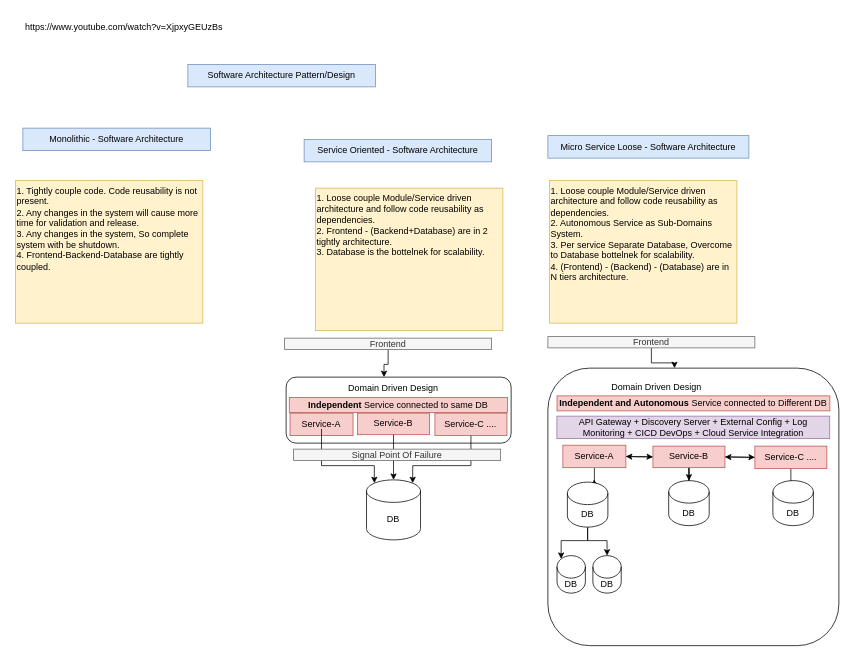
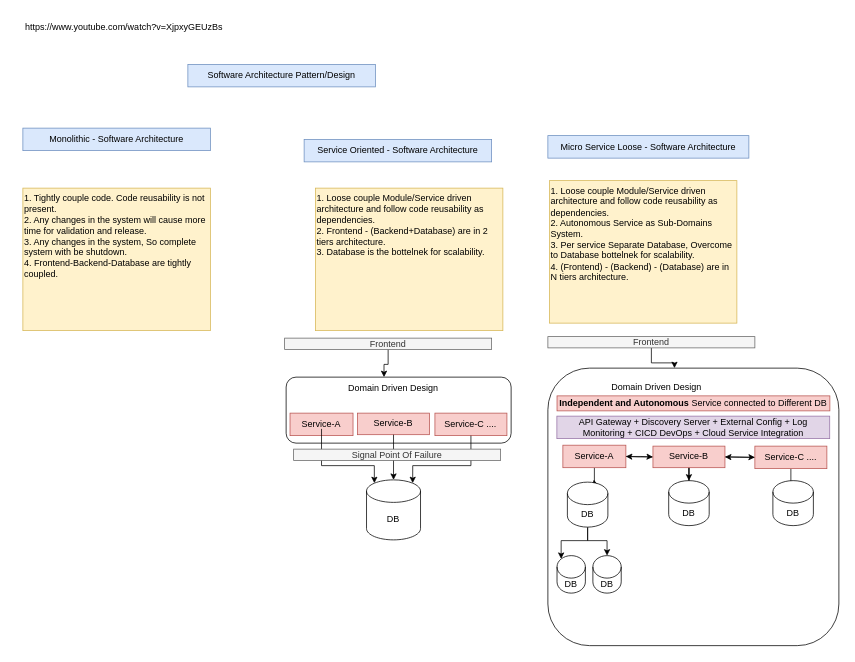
  <mxCell id="0" />
  <mxCell id="1" parent="0" />
  <mxCell id="2" value="Software Architecture Pattern/Design" style="text;html=1;strokeColor=#6c8ebf;fillColor=#dae8fc;align=center;verticalAlign=middle;whiteSpace=wrap;rounded=0;" vertex="1" parent="1"><mxGeometry x="250" y="85" width="250" height="30" as="geometry" /></mxCell>
  <mxCell id="3" value="Monolithic - Software Architecture" style="text;html=1;strokeColor=#6c8ebf;fillColor=#dae8fc;align=center;verticalAlign=middle;whiteSpace=wrap;rounded=0;" vertex="1" parent="1"><mxGeometry x="30" y="170" width="250" height="30" as="geometry" /></mxCell>
  <mxCell id="4" value="Service Oriented - Software Architecture" style="text;html=1;strokeColor=#6c8ebf;fillColor=#dae8fc;align=center;verticalAlign=middle;whiteSpace=wrap;rounded=0;" vertex="1" parent="1"><mxGeometry x="405" y="185" width="250" height="30" as="geometry" /></mxCell>
- <mxCell id="5" value="1. Tightly couple code. Code reusability is not present.&amp;nbsp;&lt;br&gt;2. Any changes in the system will cause more time for validation and release.&lt;br&gt;3. Any changes in the system, So complete system with be shutdown.&lt;br&gt;4. Frontend-Backend-Database are tightly coupled." style="text;html=1;strokeColor=#d6b656;fillColor=#fff2cc;align=left;verticalAlign=top;whiteSpace=wrap;rounded=0;" vertex="1" parent="1"><mxGeometry x="20" y="240" width="250" height="190" as="geometry" /></mxCell>
- <mxCell id="6" value="1. Loose couple Module/Service driven architecture and follow code reusability as dependencies.&amp;nbsp;&lt;br&gt;2. Frontend - (Backend+Database) are in 2 tightly architecture.&lt;br&gt;3. Database is the bottelnek for scalability." style="text;html=1;strokeColor=#d6b656;fillColor=#fff2cc;align=left;verticalAlign=top;whiteSpace=wrap;rounded=0;" vertex="1" parent="1"><mxGeometry x="420" y="250" width="250" height="190" as="geometry" /></mxCell>
+ <mxCell id="5" value="1. Tightly couple code. Code reusability is not present.&amp;nbsp;&lt;br&gt;2. Any changes in the system will cause more time for validation and release.&lt;br&gt;3. Any changes in the system, So complete system with be shutdown.&lt;br&gt;4. Frontend-Backend-Database are tightly coupled." style="text;html=1;strokeColor=#d6b656;fillColor=#fff2cc;align=left;verticalAlign=top;whiteSpace=wrap;rounded=0;" vertex="1" parent="1"><mxGeometry x="30" y="250" width="250" height="190" as="geometry" /></mxCell>
+ <mxCell id="6" value="1. Loose couple Module/Service driven architecture and follow code reusability as dependencies.&amp;nbsp;&lt;br&gt;2. Frontend - (Backend+Database) are in 2 tiers architecture.&lt;br&gt;3. Database is the bottelnek for scalability." style="text;html=1;strokeColor=#d6b656;fillColor=#fff2cc;align=left;verticalAlign=top;whiteSpace=wrap;rounded=0;" vertex="1" parent="1"><mxGeometry x="420" y="250" width="250" height="190" as="geometry" /></mxCell>
  <mxCell id="7" value="" style="group" vertex="1" connectable="0" parent="1"><mxGeometry x="379" y="450" width="300" height="252" as="geometry" /></mxCell>
  <mxCell id="8" value="" style="rounded=1;whiteSpace=wrap;html=1;" vertex="1" parent="7"><mxGeometry x="2" y="52" width="300" height="88" as="geometry" /></mxCell>
  <mxCell id="9" value="Service-A" style="rounded=0;whiteSpace=wrap;html=1;fillColor=#f8cecc;strokeColor=#b85450;" vertex="1" parent="7"><mxGeometry x="7.2" y="100" width="84" height="30" as="geometry" /></mxCell>
  <mxCell id="10" value="Service-B" style="rounded=0;whiteSpace=wrap;html=1;fillColor=#f8cecc;strokeColor=#b85450;" vertex="1" parent="7"><mxGeometry x="97.2" y="100" width="96" height="28.75" as="geometry" /></mxCell>
  <mxCell id="11" value="Service-C ...." style="text;html=1;strokeColor=#b85450;fillColor=#f8cecc;align=center;verticalAlign=middle;whiteSpace=wrap;rounded=0;" vertex="1" parent="7"><mxGeometry x="200.4" y="100" width="96" height="30" as="geometry" /></mxCell>
  <mxCell id="12" value="Domain Driven Design" style="text;html=1;strokeColor=none;fillColor=none;align=center;verticalAlign=middle;whiteSpace=wrap;rounded=0;" vertex="1" parent="7"><mxGeometry x="55.2" y="57" width="180" height="20" as="geometry" /></mxCell>
  <mxCell id="13" value="DB" style="shape=cylinder3;whiteSpace=wrap;html=1;boundedLbl=1;backgroundOutline=1;size=15;" vertex="1" parent="7"><mxGeometry x="109.2" y="189" width="72" height="80" as="geometry" /></mxCell>
  <mxCell id="14" style="edgeStyle=orthogonalEdgeStyle;rounded=0;orthogonalLoop=1;jettySize=auto;html=1;entryX=0.145;entryY=0;entryDx=0;entryDy=4.35;entryPerimeter=0;" edge="1" parent="7"><mxGeometry relative="1" as="geometry"><mxPoint x="49.2" y="121" as="sourcePoint" /><mxPoint x="119.64" y="193.35" as="targetPoint" /><Array as="points"><mxPoint x="49" y="170" /><mxPoint x="120" y="170" /></Array></mxGeometry></mxCell>
  <mxCell id="15" style="edgeStyle=orthogonalEdgeStyle;rounded=0;orthogonalLoop=1;jettySize=auto;html=1;entryX=0.5;entryY=0;entryDx=0;entryDy=0;entryPerimeter=0;" edge="1" parent="7" source="10" target="13"><mxGeometry relative="1" as="geometry" /></mxCell>
  <mxCell id="16" style="edgeStyle=orthogonalEdgeStyle;rounded=0;orthogonalLoop=1;jettySize=auto;html=1;entryX=0.855;entryY=0;entryDx=0;entryDy=4.35;entryPerimeter=0;" edge="1" parent="7" source="11" target="13"><mxGeometry relative="1" as="geometry"><Array as="points"><mxPoint x="248" y="170" /><mxPoint x="171" y="170" /></Array></mxGeometry></mxCell>
  <mxCell id="17" value="Signal Point Of Failure" style="text;html=1;strokeColor=#666666;fillColor=#f5f5f5;align=center;verticalAlign=middle;whiteSpace=wrap;rounded=0;fontColor=#333333;" vertex="1" parent="7"><mxGeometry x="12" y="148" width="276.0" height="15" as="geometry" /></mxCell>
  <mxCell id="18" style="edgeStyle=orthogonalEdgeStyle;rounded=0;orthogonalLoop=1;jettySize=auto;html=1;entryX=0.435;entryY=0;entryDx=0;entryDy=0;entryPerimeter=0;" edge="1" parent="7" source="19" target="8"><mxGeometry relative="1" as="geometry" /></mxCell>
  <mxCell id="19" value="Frontend" style="text;html=1;strokeColor=#666666;fillColor=#f5f5f5;align=center;verticalAlign=middle;whiteSpace=wrap;rounded=0;fontColor=#333333;" vertex="1" parent="7"><mxGeometry width="276.0" height="15" as="geometry" /></mxCell>
- <mxCell id="20" value="&lt;b&gt;Independent&lt;/b&gt; Service connected to same DB" style="text;html=1;strokeColor=#b85450;fillColor=#f8cecc;align=center;verticalAlign=middle;whiteSpace=wrap;rounded=0;" vertex="1" parent="7"><mxGeometry x="6.2" y="79" width="290.8" height="20" as="geometry" /></mxCell>
  <mxCell id="21" value="" style="rounded=1;whiteSpace=wrap;html=1;" vertex="1" parent="1"><mxGeometry x="730" y="490" width="388" height="370" as="geometry" /></mxCell>
  <mxCell id="22" style="edgeStyle=orthogonalEdgeStyle;rounded=0;orthogonalLoop=1;jettySize=auto;html=1;entryX=0.654;entryY=-0.056;entryDx=0;entryDy=0;entryPerimeter=0;" edge="1" parent="1" source="24" target="35"><mxGeometry relative="1" as="geometry" /></mxCell>
  <mxCell id="23" style="edgeStyle=orthogonalEdgeStyle;rounded=0;orthogonalLoop=1;jettySize=auto;html=1;entryX=0;entryY=0.5;entryDx=0;entryDy=0;" edge="1" parent="1" source="24" target="28"><mxGeometry relative="1" as="geometry" /></mxCell>
  <mxCell id="24" value="Service-A" style="rounded=0;whiteSpace=wrap;html=1;fillColor=#f8cecc;strokeColor=#b85450;" vertex="1" parent="1"><mxGeometry x="750" y="592.75" width="84" height="30" as="geometry" /></mxCell>
  <mxCell id="25" style="edgeStyle=orthogonalEdgeStyle;rounded=0;orthogonalLoop=1;jettySize=auto;html=1;entryX=0.5;entryY=0;entryDx=0;entryDy=0;entryPerimeter=0;" edge="1" parent="1" source="28" target="39"><mxGeometry relative="1" as="geometry" /></mxCell>
  <mxCell id="26" style="edgeStyle=orthogonalEdgeStyle;rounded=0;orthogonalLoop=1;jettySize=auto;html=1;entryX=1;entryY=0.5;entryDx=0;entryDy=0;" edge="1" parent="1" source="28" target="24"><mxGeometry relative="1" as="geometry" /></mxCell>
  <mxCell id="27" style="edgeStyle=orthogonalEdgeStyle;rounded=0;orthogonalLoop=1;jettySize=auto;html=1;entryX=0;entryY=0.5;entryDx=0;entryDy=0;" edge="1" parent="1" source="28" target="31"><mxGeometry relative="1" as="geometry" /></mxCell>
  <mxCell id="28" value="Service-B" style="rounded=0;whiteSpace=wrap;html=1;fillColor=#f8cecc;strokeColor=#b85450;" vertex="1" parent="1"><mxGeometry x="870.1" y="594" width="96" height="28.75" as="geometry" /></mxCell>
  <mxCell id="29" style="edgeStyle=orthogonalEdgeStyle;rounded=0;orthogonalLoop=1;jettySize=auto;html=1;" edge="1" parent="1" source="31" target="40"><mxGeometry relative="1" as="geometry" /></mxCell>
  <mxCell id="30" style="edgeStyle=orthogonalEdgeStyle;rounded=0;orthogonalLoop=1;jettySize=auto;html=1;entryX=1;entryY=0.5;entryDx=0;entryDy=0;" edge="1" parent="1" source="31" target="28"><mxGeometry relative="1" as="geometry" /></mxCell>
  <mxCell id="31" value="Service-C ...." style="text;html=1;strokeColor=#b85450;fillColor=#f8cecc;align=center;verticalAlign=middle;whiteSpace=wrap;rounded=0;" vertex="1" parent="1"><mxGeometry x="1006" y="594" width="96" height="30" as="geometry" /></mxCell>
  <mxCell id="32" value="Domain Driven Design" style="text;html=1;strokeColor=none;fillColor=none;align=center;verticalAlign=middle;whiteSpace=wrap;rounded=0;" vertex="1" parent="1"><mxGeometry x="785.2" y="505" width="180" height="20" as="geometry" /></mxCell>
  <mxCell id="33" style="edgeStyle=orthogonalEdgeStyle;rounded=0;orthogonalLoop=1;jettySize=auto;html=1;entryX=0.145;entryY=0;entryDx=0;entryDy=4.35;entryPerimeter=0;" edge="1" parent="1" source="35" target="41"><mxGeometry relative="1" as="geometry"><Array as="points"><mxPoint x="783" y="720" /><mxPoint x="748" y="720" /></Array></mxGeometry></mxCell>
  <mxCell id="34" style="edgeStyle=orthogonalEdgeStyle;rounded=0;orthogonalLoop=1;jettySize=auto;html=1;entryX=0.5;entryY=0;entryDx=0;entryDy=0;entryPerimeter=0;" edge="1" parent="1" source="35" target="42"><mxGeometry relative="1" as="geometry"><Array as="points"><mxPoint x="783" y="720" /><mxPoint x="809" y="720" /></Array></mxGeometry></mxCell>
  <mxCell id="35" value="DB" style="shape=cylinder3;whiteSpace=wrap;html=1;boundedLbl=1;backgroundOutline=1;size=15;" vertex="1" parent="1"><mxGeometry x="756" y="642" width="54" height="60" as="geometry" /></mxCell>
  <mxCell id="36" style="edgeStyle=orthogonalEdgeStyle;rounded=0;orthogonalLoop=1;jettySize=auto;html=1;entryX=0.435;entryY=0;entryDx=0;entryDy=0;entryPerimeter=0;" edge="1" parent="1" source="37" target="21"><mxGeometry relative="1" as="geometry" /></mxCell>
  <mxCell id="37" value="Frontend" style="text;html=1;strokeColor=#666666;fillColor=#f5f5f5;align=center;verticalAlign=middle;whiteSpace=wrap;rounded=0;fontColor=#333333;" vertex="1" parent="1"><mxGeometry x="730" y="448" width="276.0" height="15" as="geometry" /></mxCell>
  <mxCell id="38" value="&lt;b&gt;Independent and Autonomous&lt;/b&gt; Service connected to Different DB" style="text;html=1;strokeColor=#b85450;fillColor=#f8cecc;align=center;verticalAlign=middle;whiteSpace=wrap;rounded=0;" vertex="1" parent="1"><mxGeometry x="742.2" y="527" width="363.8" height="20" as="geometry" /></mxCell>
  <mxCell id="39" value="DB" style="shape=cylinder3;whiteSpace=wrap;html=1;boundedLbl=1;backgroundOutline=1;size=15;" vertex="1" parent="1"><mxGeometry x="891.1" y="640" width="54" height="60" as="geometry" /></mxCell>
  <mxCell id="40" value="DB" style="shape=cylinder3;whiteSpace=wrap;html=1;boundedLbl=1;backgroundOutline=1;size=15;" vertex="1" parent="1"><mxGeometry x="1030" y="640" width="54" height="60" as="geometry" /></mxCell>
  <mxCell id="41" value="DB" style="shape=cylinder3;whiteSpace=wrap;html=1;boundedLbl=1;backgroundOutline=1;size=15;" vertex="1" parent="1"><mxGeometry x="742.2" y="740" width="37.8" height="50" as="geometry" /></mxCell>
  <mxCell id="42" value="DB" style="shape=cylinder3;whiteSpace=wrap;html=1;boundedLbl=1;backgroundOutline=1;size=15;" vertex="1" parent="1"><mxGeometry x="790" y="740" width="37.8" height="50" as="geometry" /></mxCell>
  <mxCell id="43" value="Micro Service Loose - Software Architecture" style="text;html=1;strokeColor=#6c8ebf;fillColor=#dae8fc;align=center;verticalAlign=middle;whiteSpace=wrap;rounded=0;" vertex="1" parent="1"><mxGeometry x="730" y="180" width="268" height="30" as="geometry" /></mxCell>
  <mxCell id="44" value="1. Loose couple Module/Service driven architecture and follow code reusability as dependencies.&amp;nbsp;&lt;br&gt;2. Autonomous Service as Sub-Domains System.&lt;br&gt;3. Per service Separate Database, Overcome to Database bottelnek for scalability.&lt;br&gt;4. (Frontend) - (Backend) - (Database) are in N tiers architecture.&lt;br&gt;" style="text;html=1;strokeColor=#d6b656;fillColor=#fff2cc;align=left;verticalAlign=top;whiteSpace=wrap;rounded=0;" vertex="1" parent="1"><mxGeometry x="732" y="240" width="250" height="190" as="geometry" /></mxCell>
  <mxCell id="45" value="API Gateway + Discovery Server + External Config + Log Monitoring + CICD DevOps + Cloud Service Integration" style="text;html=1;strokeColor=#9673a6;fillColor=#e1d5e7;align=center;verticalAlign=middle;whiteSpace=wrap;rounded=0;" vertex="1" parent="1"><mxGeometry x="742" y="554" width="363.8" height="30" as="geometry" /></mxCell>
  <mxCell id="46" value="https://www.youtube.com/watch?v=XjpxyGEUzBs" style="text;html=1;strokeColor=none;fillColor=none;align=center;verticalAlign=middle;whiteSpace=wrap;rounded=0;" vertex="1" parent="1"><mxGeometry x="20" width="290" height="30" as="geometry" y="20" /></mxCell>
